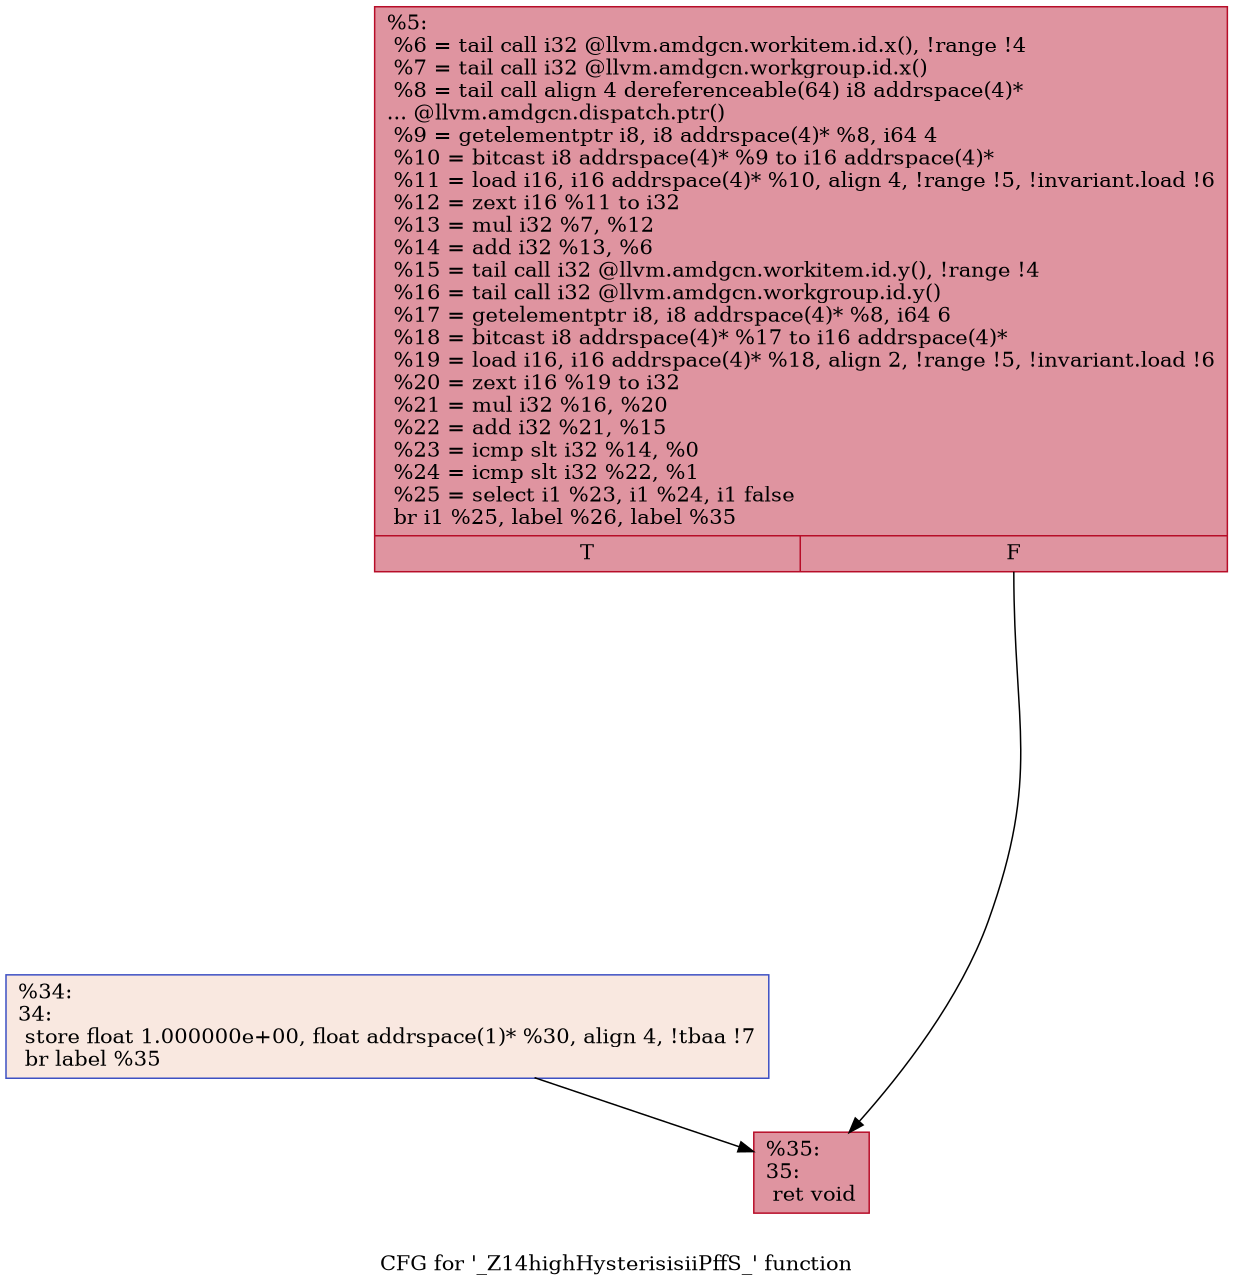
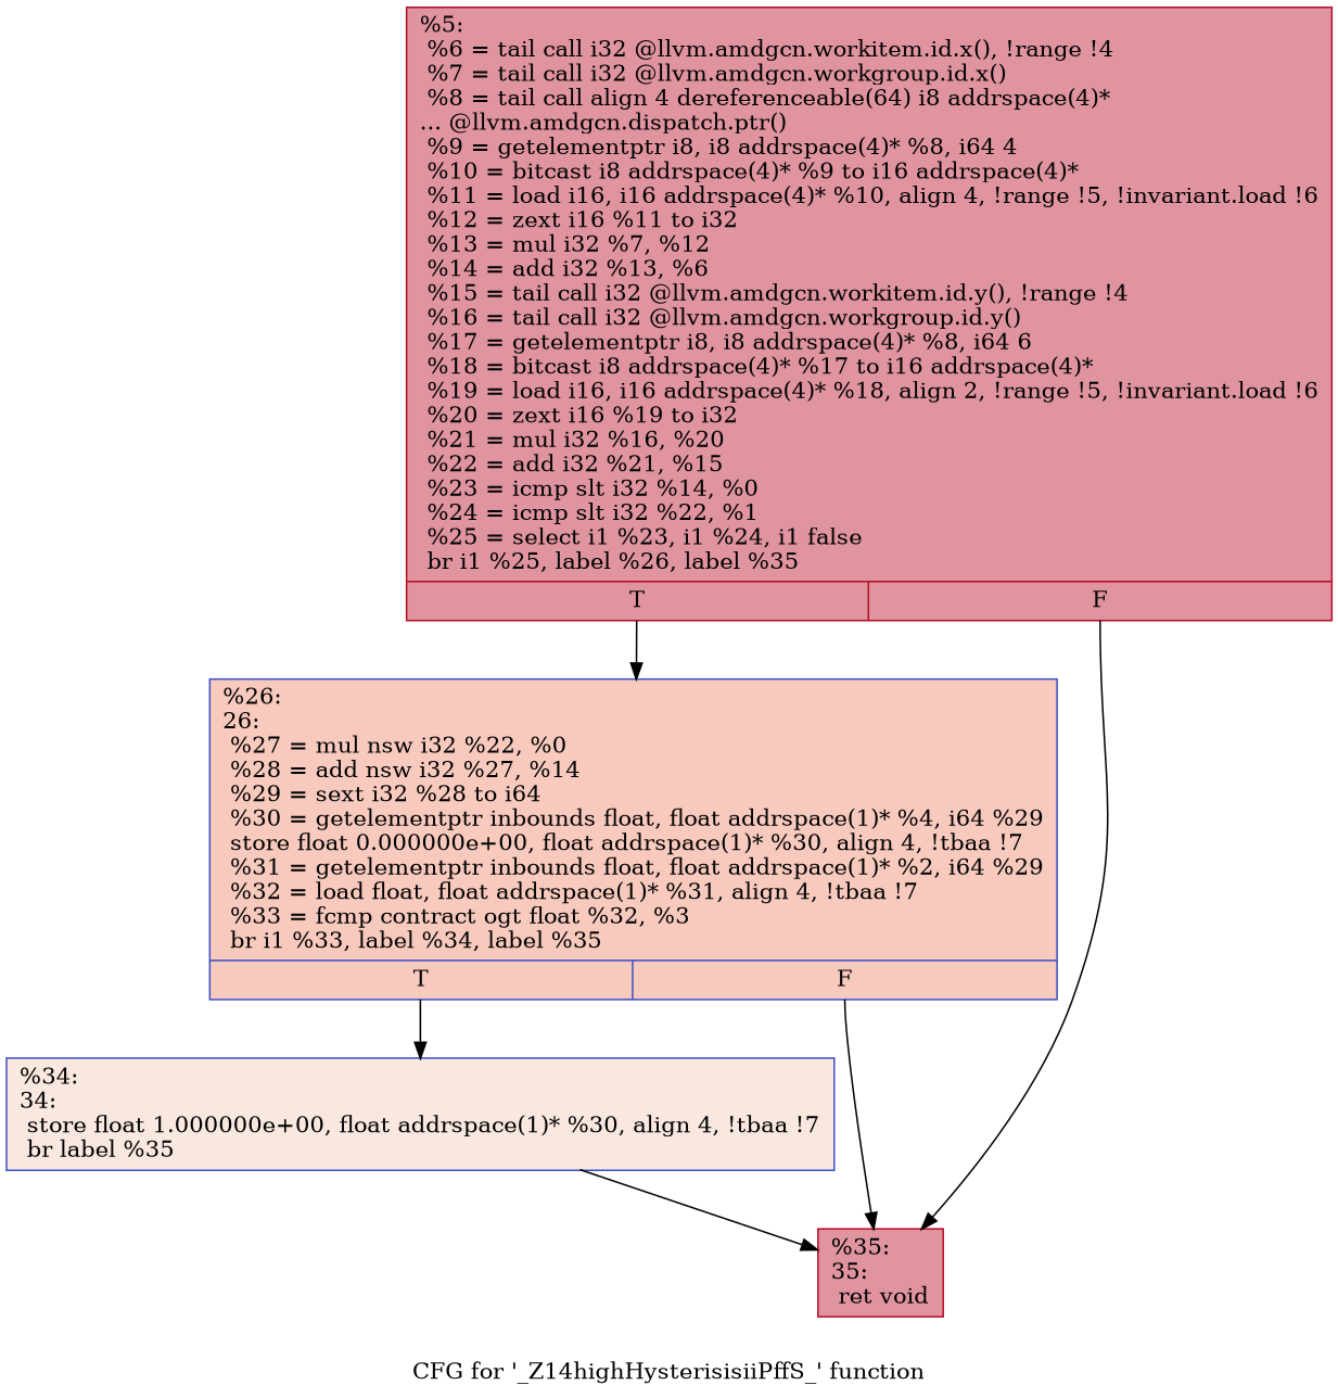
  digraph {
    label="CFG for '_Z14highHysterisisiiPffS_' function"
    node [color="#b70d28ff" fillcolor="#b70d2870" shape=record style=filled]
    edge [tailport=s0]
    n1 [label="{%5:\l  %6 = tail call i32 @llvm.amdgcn.workitem.id.x(), !range !4\l  %7 = tail call i32 @llvm.amdgcn.workgroup.id.x()\l  %8 = tail call align 4 dereferenceable(64) i8 addrspace(4)*\l... @llvm.amdgcn.dispatch.ptr()\l  %9 = getelementptr i8, i8 addrspace(4)* %8, i64 4\l  %10 = bitcast i8 addrspace(4)* %9 to i16 addrspace(4)*\l  %11 = load i16, i16 addrspace(4)* %10, align 4, !range !5, !invariant.load !6\l  %12 = zext i16 %11 to i32\l  %13 = mul i32 %7, %12\l  %14 = add i32 %13, %6\l  %15 = tail call i32 @llvm.amdgcn.workitem.id.y(), !range !4\l  %16 = tail call i32 @llvm.amdgcn.workgroup.id.y()\l  %17 = getelementptr i8, i8 addrspace(4)* %8, i64 6\l  %18 = bitcast i8 addrspace(4)* %17 to i16 addrspace(4)*\l  %19 = load i16, i16 addrspace(4)* %18, align 2, !range !5, !invariant.load !6\l  %20 = zext i16 %19 to i32\l  %21 = mul i32 %16, %20\l  %22 = add i32 %21, %15\l  %23 = icmp slt i32 %14, %0\l  %24 = icmp slt i32 %22, %1\l  %25 = select i1 %23, i1 %24, i1 false\l  br i1 %25, label %26, label %35\l|{<s0>T|<s1>F}}"]
+   n2 [color="#3d50c3ff" fillcolor="#ef886b70" label="{%26:\l26:                                               \l  %27 = mul nsw i32 %22, %0\l  %28 = add nsw i32 %27, %14\l  %29 = sext i32 %28 to i64\l  %30 = getelementptr inbounds float, float addrspace(1)* %4, i64 %29\l  store float 0.000000e+00, float addrspace(1)* %30, align 4, !tbaa !7\l  %31 = getelementptr inbounds float, float addrspace(1)* %2, i64 %29\l  %32 = load float, float addrspace(1)* %31, align 4, !tbaa !7\l  %33 = fcmp contract ogt float %32, %3\l  br i1 %33, label %34, label %35\l|{<s0>T|<s1>F}}"]
    n3 [label="{%35:\l35:                                               \l  ret void\l}"]
    n4 [color="#3d50c3ff" fillcolor="#f1ccb870" label="{%34:\l34:                                               \l  store float 1.000000e+00, float addrspace(1)* %30, align 4, !tbaa !7\l  br label %35\l}"]
+   n1 -> n2
    n1 -> n3 [tailport=s1]
+   n2 -> n3 [tailport=s1]
+   n2 -> n4
    n4 -> n3 [tailport=""]
  }
